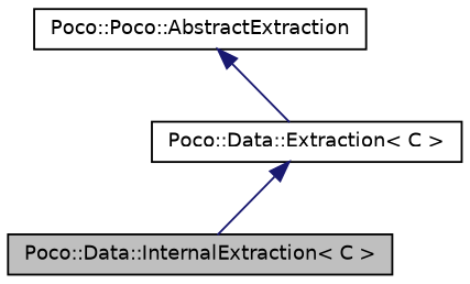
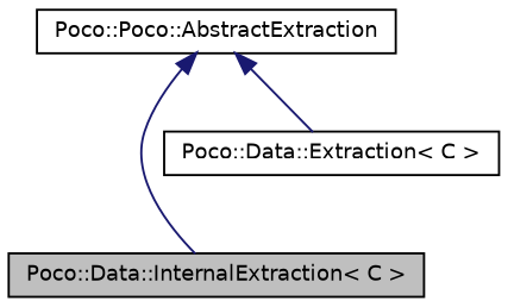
  digraph {
    node [color=black fillcolor=white fontname=Helvetica fontsize=10 shape=record style=filled]
    edge [color=midnightblue dir=back fontname=Helvetica fontsize=10 labelfontname=Helvetica labelfontsize=10 style=solid]
    n1 [fillcolor=grey75 fontcolor=black height=0.2 label="Poco::Data::InternalExtraction\< C \>" width=0.4]
    n2 [height=0.2 label="Poco::Data::Extraction\< C \>" width=0.4]
    n3 [height=0.2 label="Poco::Poco::AbstractExtraction" width=0.4]
-   n2 -> n1
+   n3 -> n1
    n3 -> n2
  }
